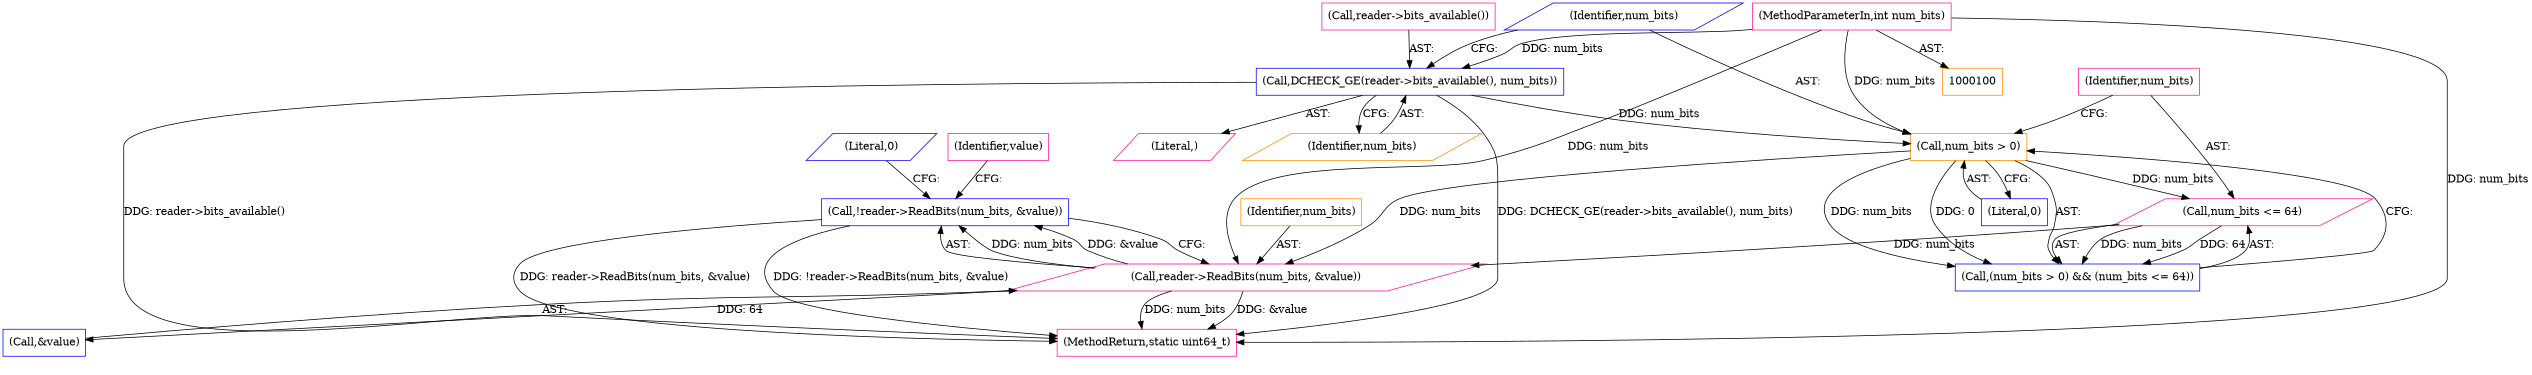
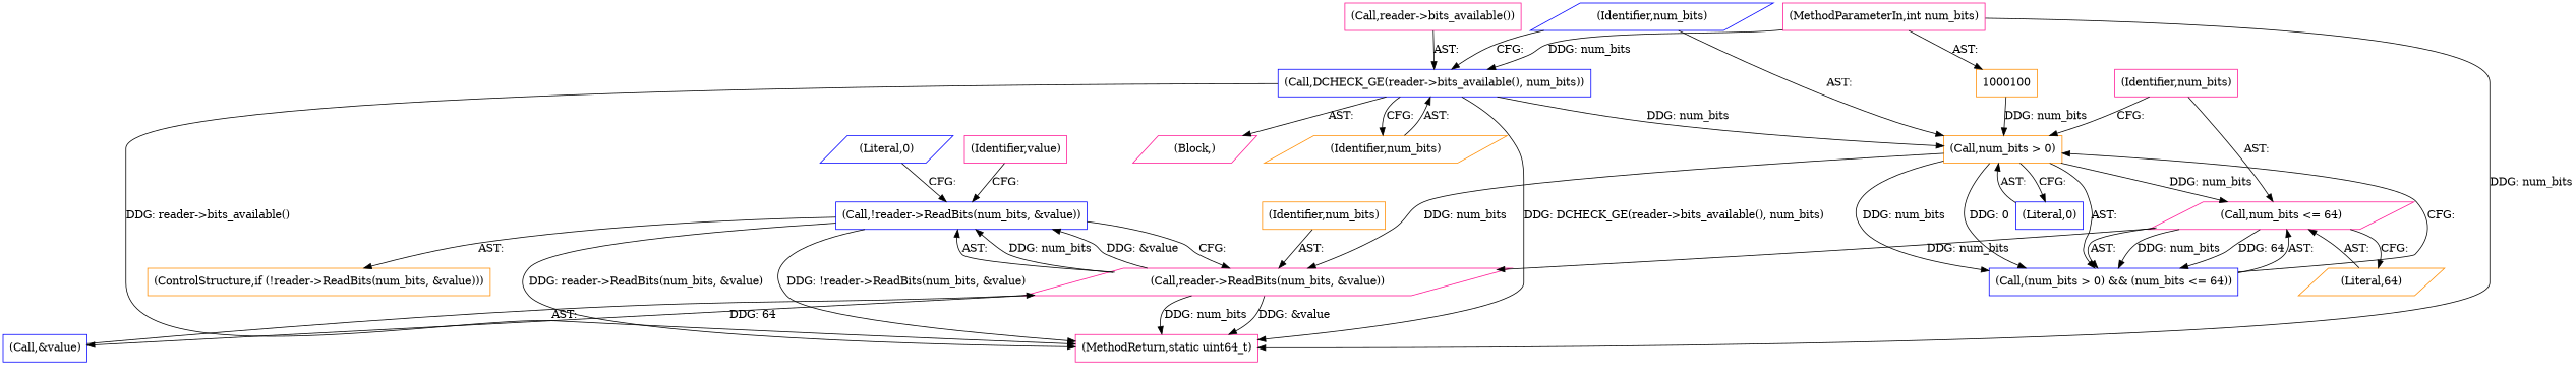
  digraph {
    node [color=deeppink shape=box]
    n1 [color=blue label="(Call,!reader->ReadBits(num_bits, &value))"]
    n2 [label="(Call,reader->ReadBits(num_bits, &value))" shape=parallelogram]
    n3 [label="(MethodReturn,static uint64_t)"]
+   n4 [color=darkorange label="(ControlStructure,if (!reader->ReadBits(num_bits, &value)))"]
    n5 [color=blue label="(Call,&value)"]
    n6 [label="(Call,num_bits <= 64)" shape=parallelogram]
    n7 [color=blue label="(Call,(num_bits > 0) && (num_bits <= 64))"]
+   n8 [color=darkorange label="(Literal,64)" shape=parallelogram]
    n9 [color=darkorange label="(Call,num_bits > 0)"]
    n10 [color=blue label="(Literal,0)"]
    n11 [color=blue label="(Call,DCHECK_GE(reader->bits_available(), num_bits))"]
-   n12 [label="(Literal,)" shape=parallelogram]
+   n12 [label="(Block,)" shape=parallelogram]
    n13 [color=darkorange label="(Identifier,num_bits)" shape=parallelogram]
    n14 [label="(MethodParameterIn,int num_bits)"]
    1000100 [color=darkorange]
    n16 [label="(Call,reader->bits_available())"]
    n17 [color=blue label="(Literal,0)" shape=parallelogram]
    n18 [label="(Identifier,value)"]
    n19 [label="(Identifier,num_bits)"]
    n20 [color=blue label="(Identifier,num_bits)" shape=parallelogram]
    n21 [color=darkorange label="(Identifier,num_bits)"]
    n1 -> n2 [label="CFG: "]
    n1 -> n3 [label="DDG: reader->ReadBits(num_bits, &value)"]
    n1 -> n3 [label="DDG: !reader->ReadBits(num_bits, &value)"]
+   n1 -> n4 [label="AST: "]
    n2 -> n1 [label="AST: "]
    n2 -> n1 [label="DDG: num_bits"]
    n2 -> n1 [label="DDG: &value"]
    n2 -> n3 [label="DDG: &value"]
    n2 -> n3 [label="DDG: num_bits"]
    n2 -> n5 [label="DDG: 64"]
    n5 -> n2 [label="AST: "]
    n6 -> n2 [label="DDG: num_bits"]
    n6 -> n7 [label="AST: "]
    n6 -> n7 [label="DDG: num_bits"]
    n6 -> n7 [label="DDG: 64"]
+   n6 -> n8 [label="CFG: "]
    n7 -> n6 [label="AST: "]
    n7 -> n9 [label="CFG: "]
+   n8 -> n6 [label="AST: "]
    n9 -> n2 [label="DDG: num_bits"]
    n9 -> n6 [label="DDG: num_bits"]
    n9 -> n7 [label="AST: "]
    n9 -> n7 [label="DDG: num_bits"]
    n9 -> n7 [label="DDG: 0"]
    n9 -> n10 [label="CFG: "]
    n10 -> n9 [label="AST: "]
    n11 -> n3 [label="DDG: DCHECK_GE(reader->bits_available(), num_bits)"]
    n11 -> n3 [label="DDG: reader->bits_available()"]
    n11 -> n9 [label="DDG: num_bits"]
    n11 -> n12 [label="AST: "]
    n11 -> n13 [label="CFG: "]
    n13 -> n11 [label="AST: "]
-   n14 -> n2 [label="DDG: num_bits"]
    n14 -> n3 [label="DDG: num_bits"]
-   n14 -> n9 [label="DDG: num_bits"]
+   1000100 -> n9 [label="DDG: num_bits"]
    n14 -> n11 [label="DDG: num_bits"]
    n14 -> 1000100 [label="AST: "]
    n16 -> n11 [label="AST: "]
    n17 -> n1 [label="CFG: "]
    n18 -> n1 [label="CFG: "]
    n19 -> n6 [label="AST: "]
    n19 -> n9 [label="CFG: "]
    n20 -> n9 [label="AST: "]
    n20 -> n11 [label="CFG: "]
    n21 -> n2 [label="AST: "]
  }
